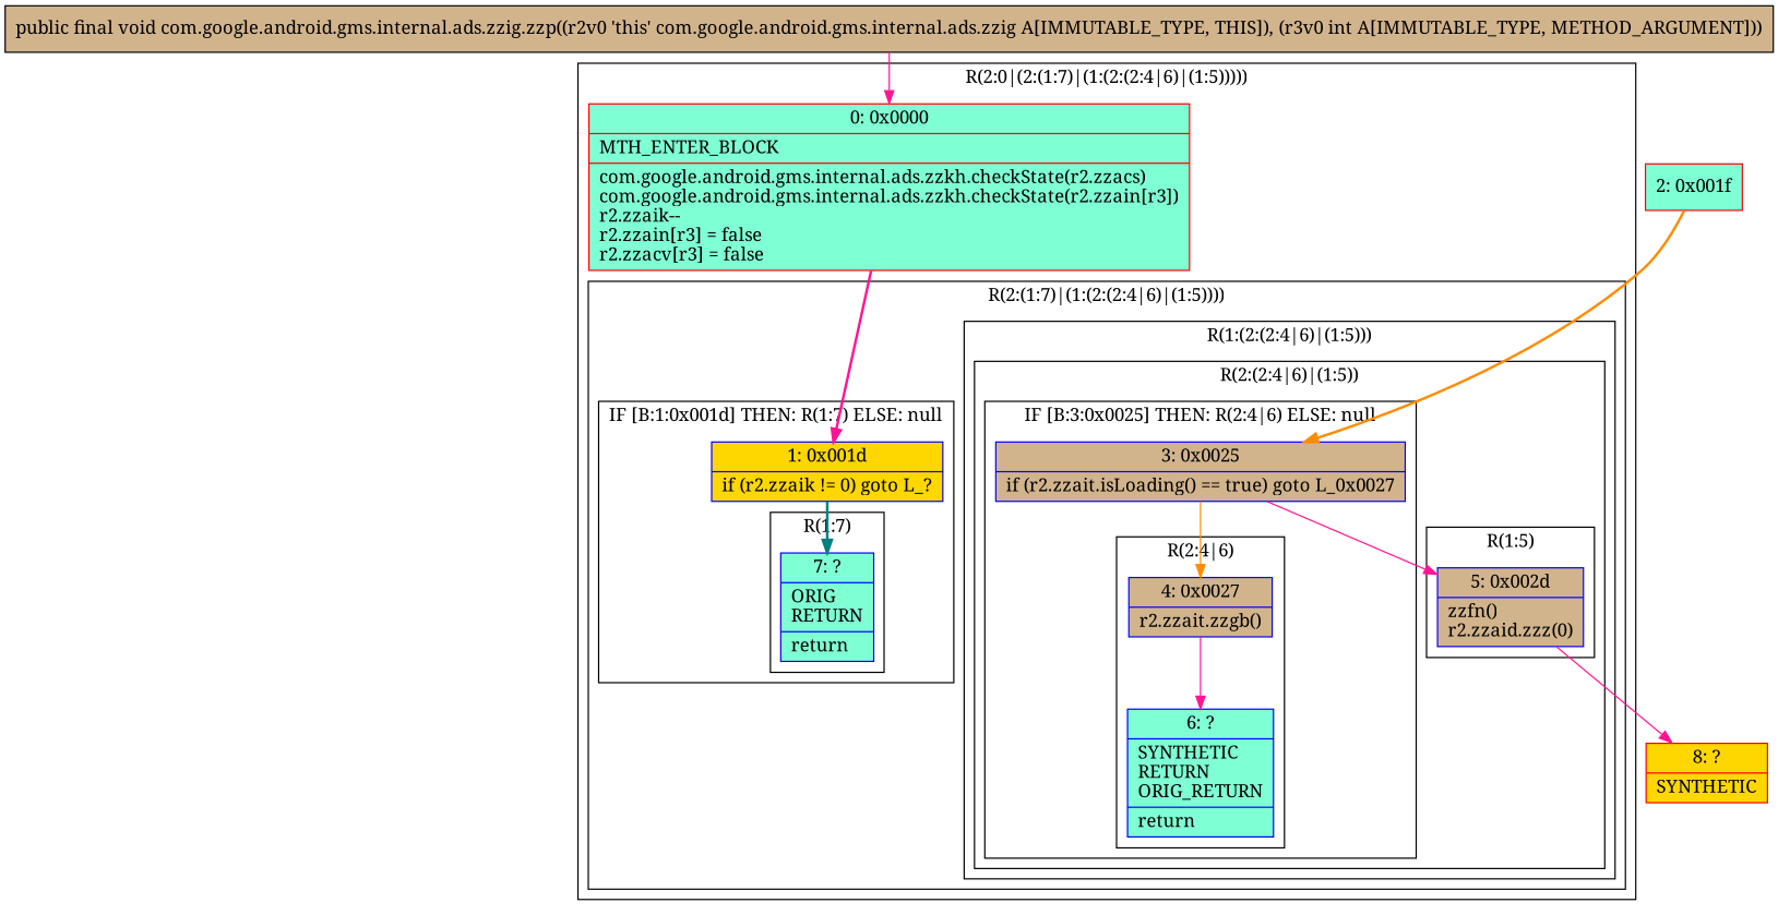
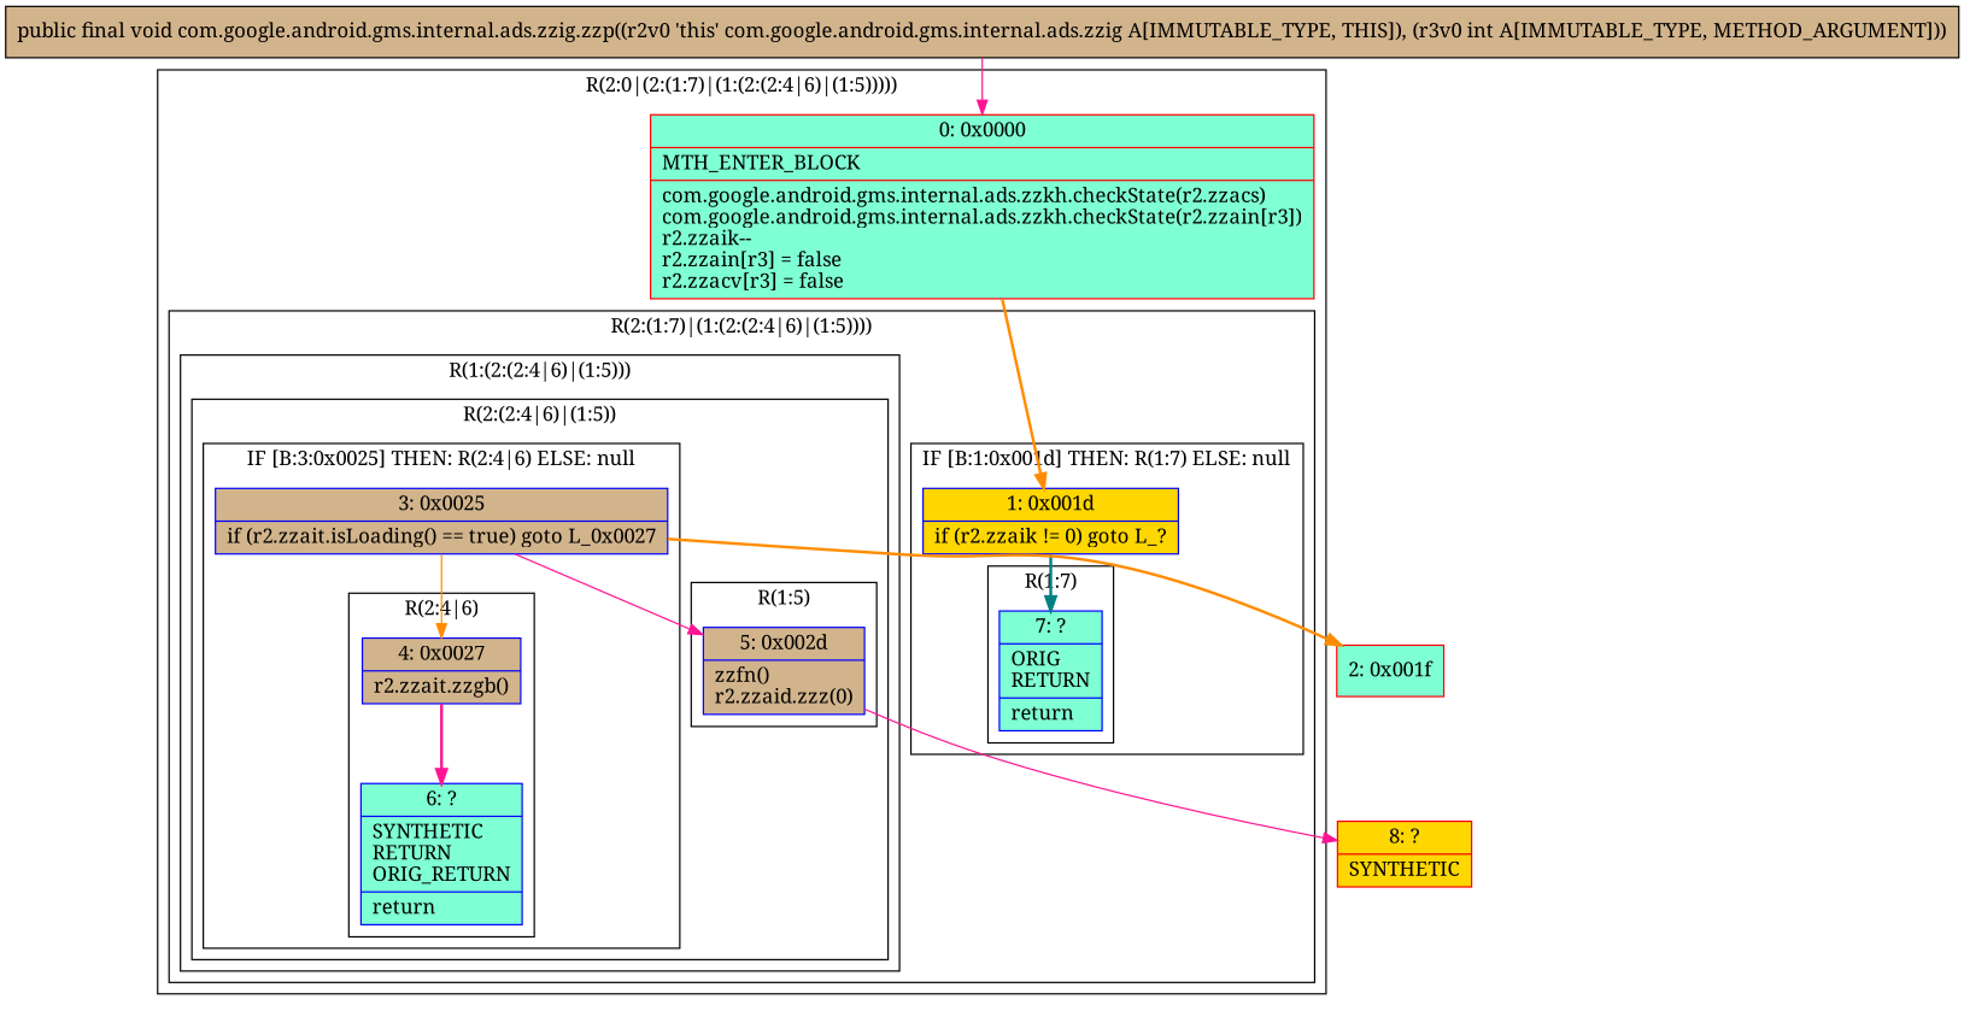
  digraph {
    fontname="Noto Serif"
    node [color=blue fillcolor=aquamarine fontname="Noto Serif" shape=record style=filled]
    edge [color=deeppink fontname="Noto Serif" style=solid]
    n1 [label="{7\:\ ?|ORIG\lRETURN\l|return\l}"]
    n2 [fillcolor=gold label="{1\:\ 0x001d|if (r2.zzaik != 0) goto L_?\l}"]
    n3 [fillcolor=tan label="{4\:\ 0x0027|r2.zzait.zzgb()\l}"]
    n4 [label="{6\:\ ?|SYNTHETIC\lRETURN\lORIG_RETURN\l|return\l}"]
    n5 [fillcolor=tan label="{3\:\ 0x0025|if (r2.zzait.isLoading() == true) goto L_0x0027\l}"]
    n6 [fillcolor=tan label="{5\:\ 0x002d|zzfn()\lr2.zzaid.zzz(0)\l}"]
    n7 [color=red label="{0\:\ 0x0000|MTH_ENTER_BLOCK\l|com.google.android.gms.internal.ads.zzkh.checkState(r2.zzacs)\lcom.google.android.gms.internal.ads.zzkh.checkState(r2.zzain[r3])\lr2.zzaik\-\-\lr2.zzain[r3] = false\lr2.zzacv[r3] = false\l}"]
    n8 [color=red fillcolor=gold label="{8\:\ ?|SYNTHETIC\l}"]
    n9 [color=red label="{2\:\ 0x001f}"]
    n10 [fillcolor=tan label="{public final void com.google.android.gms.internal.ads.zzig.zzp((r2v0 'this' com.google.android.gms.internal.ads.zzig A[IMMUTABLE_TYPE, THIS]), (r3v0 int A[IMMUTABLE_TYPE, METHOD_ARGUMENT])) }" color=""]
    subgraph cluster_1 {
      label="R(2:0|(2:(1:7)|(1:(2:(2:4|6)|(1:5)))))"
      n7
      subgraph cluster_2 {
        label="R(2:(1:7)|(1:(2:(2:4|6)|(1:5))))"
        subgraph cluster_3 {
          label="IF [B:1:0x001d] THEN: R(1:7) ELSE: null"
          n2
          subgraph cluster_4 {
            label="R(1:7)"
            n1
          }
        }
        subgraph cluster_5 {
          label="R(1:(2:(2:4|6)|(1:5)))"
          subgraph cluster_6 {
            label="R(2:(2:4|6)|(1:5))"
            subgraph cluster_7 {
              label="IF [B:3:0x0025] THEN: R(2:4|6) ELSE: null"
              n5
              subgraph cluster_8 {
                label="R(2:4|6)"
                n3
                n4
              }
            }
            subgraph cluster_9 {
              label="R(1:5)"
              n6
            }
          }
        }
      }
    }
    n2 -> n1 [color=teal style=bold]
-   n3 -> n4
+   n3 -> n4 [style=bold]
    n5 -> n3 [color=darkorange]
    n5 -> n6
    n6 -> n8
-   n7 -> n2 [style=bold]
-   n9 -> n5 [color=darkorange style=bold]
+   n7 -> n2 [color=darkorange style=bold]
+   n5 -> n9 [color=darkorange style=bold]
    n10 -> n7
  }
